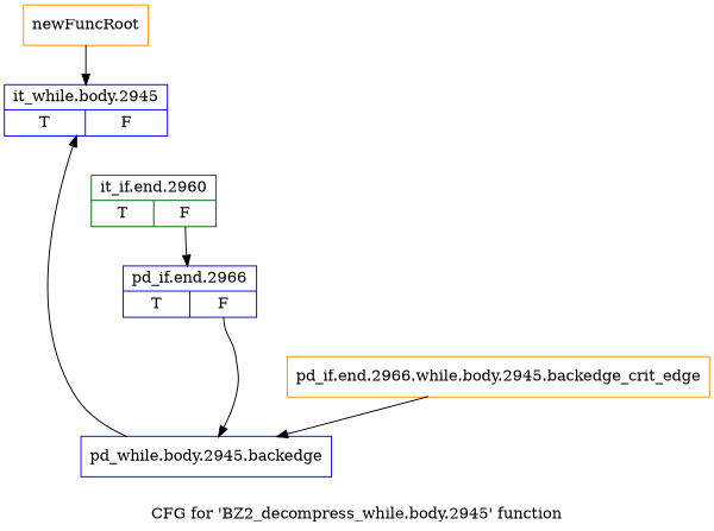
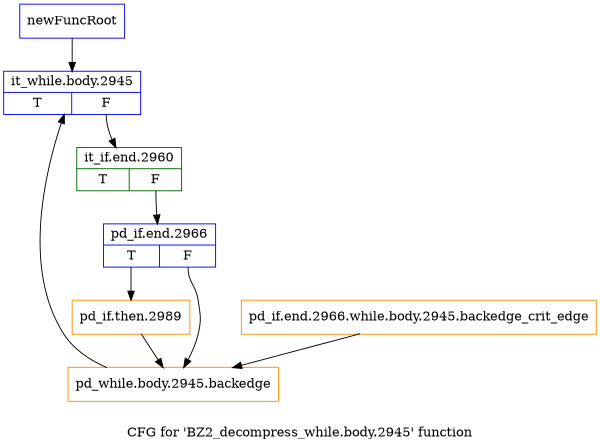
  digraph {
    fontname="DejaVu Serif"
    label="CFG for 'BZ2_decompress_while.body.2945' function"
    node [color=blue fontname="DejaVu Serif" shape=record]
    edge [fontname="DejaVu Serif"]
-   n1 [color=darkorange label="{newFuncRoot}"]
+   n1 [label="{newFuncRoot}"]
    n2 [label="{it_while.body.2945|{<s0>T|<s1>F}}"]
    n3 [color=darkgreen label="{it_if.end.2960|{<s0>T|<s1>F}}"]
    n4 [label="{pd_if.end.2966|{<s0>T|<s1>F}}"]
-   n6 [label="{pd_while.body.2945.backedge}"]
+   n5 [color=darkorange label="{pd_if.then.2989}"]
+   n6 [color=darkorange label="{pd_while.body.2945.backedge}"]
    n7 [color=darkorange label="{pd_if.end.2966.while.body.2945.backedge_crit_edge}"]
    n1 -> n2
+   n2 -> n3 [tailport=s1]
    n3 -> n4 [tailport=s1]
+   n4 -> n5 [tailport=s0]
    n4 -> n6 [tailport=s1]
+   n5 -> n6
    n6 -> n2
    n7 -> n6
  }
